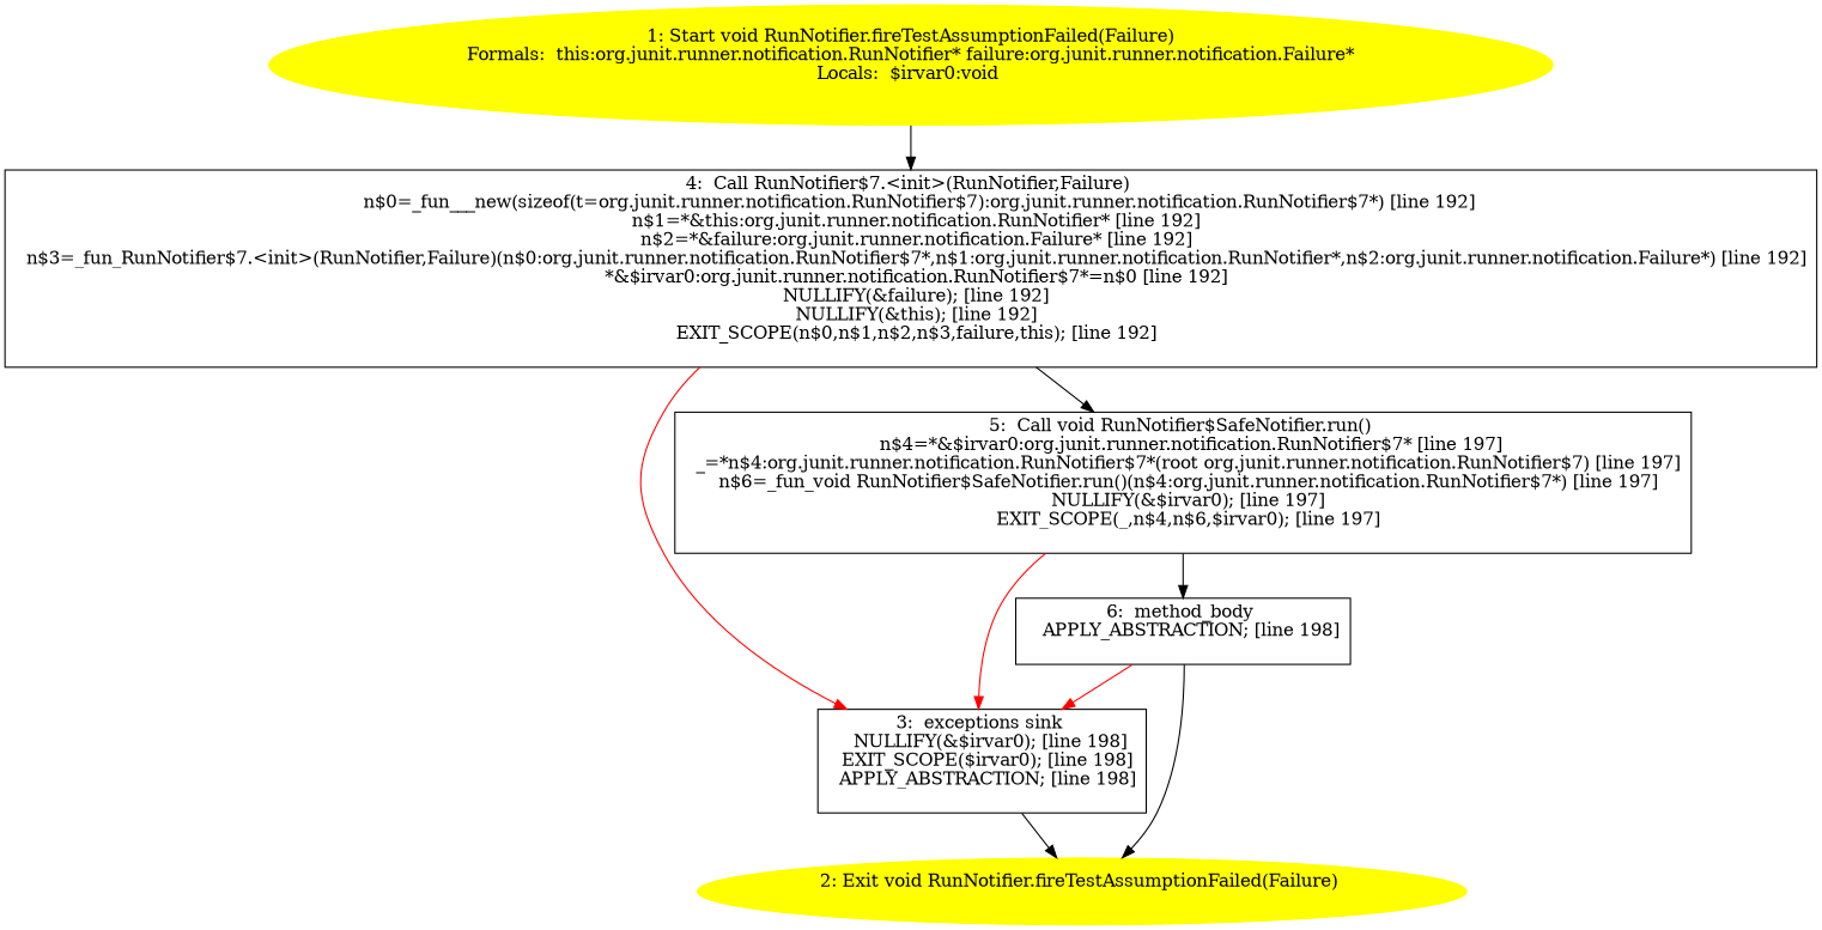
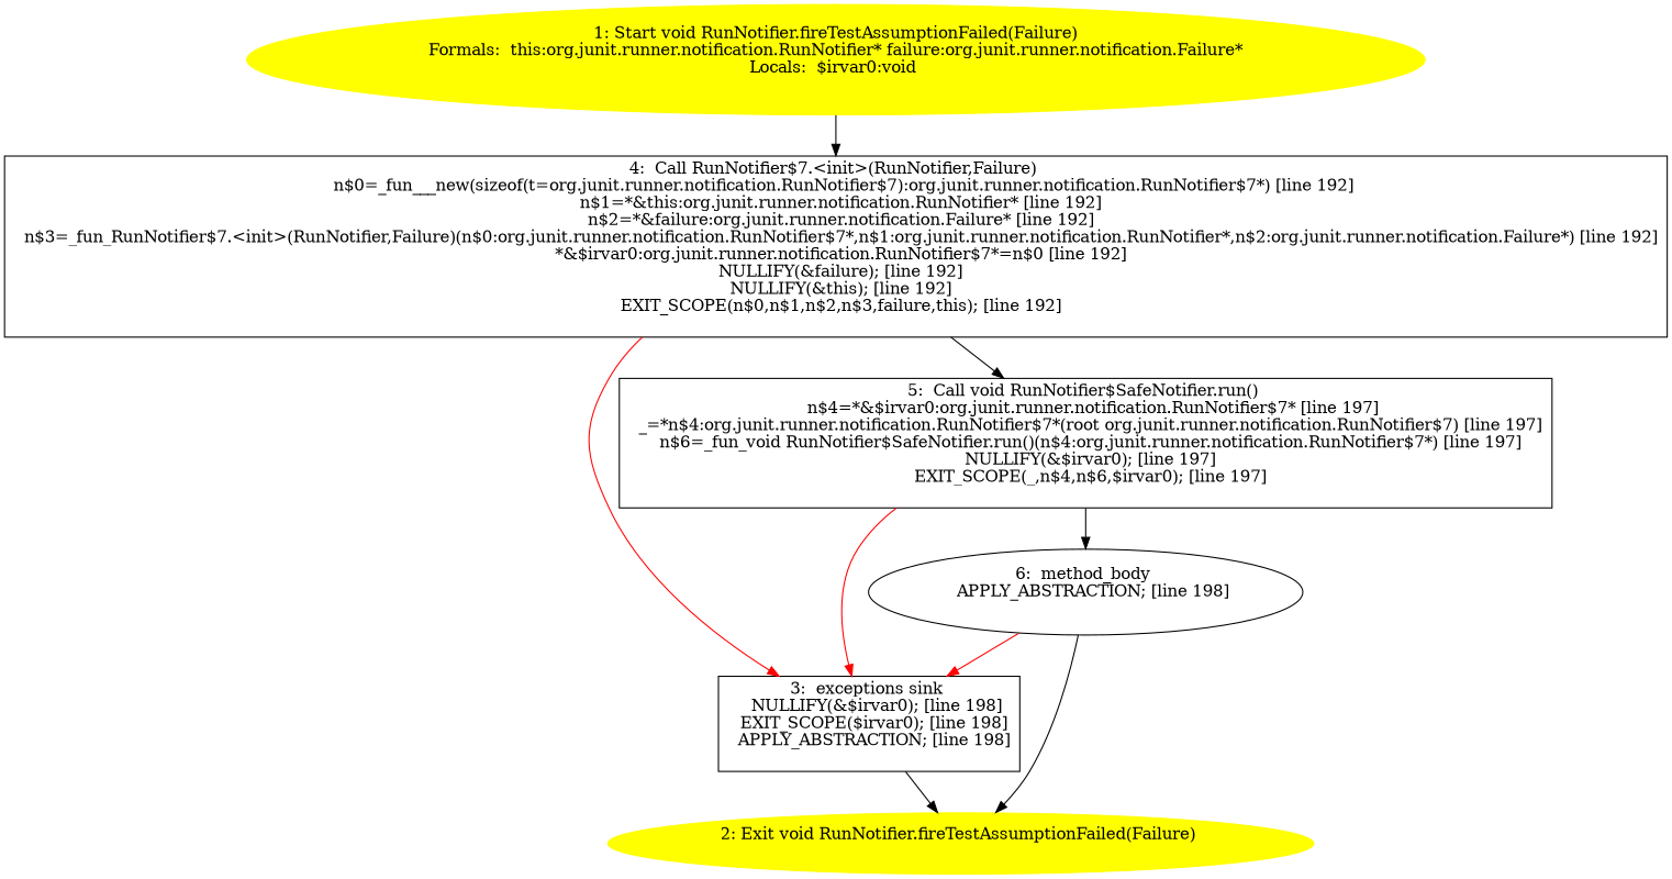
  digraph {
    node [shape=box]
    n1 [color=yellow label="1: Start void RunNotifier.fireTestAssumptionFailed(Failure)\nFormals:  this:org.junit.runner.notification.RunNotifier* failure:org.junit.runner.notification.Failure*\nLocals:  $irvar0:void \n  " style=filled shape=""]
    n2 [label="4:  Call RunNotifier$7.<init>(RunNotifier,Failure) \n   n$0=_fun___new(sizeof(t=org.junit.runner.notification.RunNotifier$7):org.junit.runner.notification.RunNotifier$7*) [line 192]\n  n$1=*&this:org.junit.runner.notification.RunNotifier* [line 192]\n  n$2=*&failure:org.junit.runner.notification.Failure* [line 192]\n  n$3=_fun_RunNotifier$7.<init>(RunNotifier,Failure)(n$0:org.junit.runner.notification.RunNotifier$7*,n$1:org.junit.runner.notification.RunNotifier*,n$2:org.junit.runner.notification.Failure*) [line 192]\n  *&$irvar0:org.junit.runner.notification.RunNotifier$7*=n$0 [line 192]\n  NULLIFY(&failure); [line 192]\n  NULLIFY(&this); [line 192]\n  EXIT_SCOPE(n$0,n$1,n$2,n$3,failure,this); [line 192]\n "]
    n3 [label="3:  exceptions sink \n   NULLIFY(&$irvar0); [line 198]\n  EXIT_SCOPE($irvar0); [line 198]\n  APPLY_ABSTRACTION; [line 198]\n "]
    n4 [label="5:  Call void RunNotifier$SafeNotifier.run() \n   n$4=*&$irvar0:org.junit.runner.notification.RunNotifier$7* [line 197]\n  _=*n$4:org.junit.runner.notification.RunNotifier$7*(root org.junit.runner.notification.RunNotifier$7) [line 197]\n  n$6=_fun_void RunNotifier$SafeNotifier.run()(n$4:org.junit.runner.notification.RunNotifier$7*) [line 197]\n  NULLIFY(&$irvar0); [line 197]\n  EXIT_SCOPE(_,n$4,n$6,$irvar0); [line 197]\n "]
    n5 [color=yellow label="2: Exit void RunNotifier.fireTestAssumptionFailed(Failure) \n  " style=filled shape=""]
-   n6 [label="6:  method_body \n   APPLY_ABSTRACTION; [line 198]\n "]
+   n6 [label="6:  method_body \n   APPLY_ABSTRACTION; [line 198]\n " shape=ellipse]
    n1 -> n2
    n2 -> n3 [color=red]
    n2 -> n4
    n3 -> n5
    n4 -> n3 [color=red]
    n4 -> n6
    n6 -> n3 [color=red]
    n6 -> n5
  }
